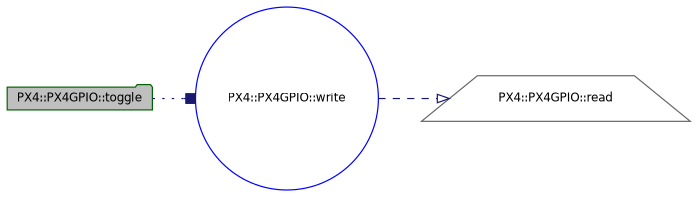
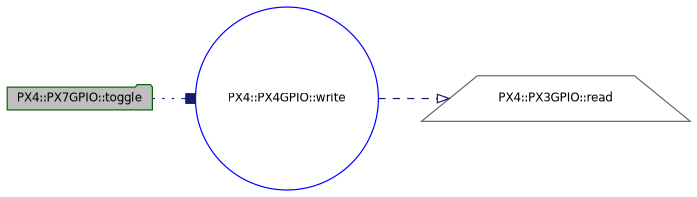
  digraph {
    rankdir=LR
    node [fillcolor=white fontname=Helvetica fontsize=10 style=filled]
    edge [color=midnightblue fontname=Helvetica fontsize=10 labelfontname=Helvetica labelfontsize=10]
-   n1 [color=darkgreen fillcolor=grey75 fontcolor=black height=0.2 label="PX4::PX4GPIO::toggle" shape=folder width=0.4]
+   n1 [color=darkgreen fillcolor=grey75 fontcolor=black height=0.2 label="PX4::PX7GPIO::toggle" shape=folder width=0.4]
    n2 [color=blue height=0.2 label="PX4::PX4GPIO::write" shape=circle width=0.4]
-   n3 [color=gray40 height=0.2 label="PX4::PX4GPIO::read" shape=trapezium width=0.4]
+   n3 [color=gray40 height=0.2 label="PX4::PX3GPIO::read" shape=trapezium width=0.4]
    n1 -> n2 [arrowhead=box style=dotted]
    n2 -> n3 [arrowhead=onormal style=dashed]
  }
